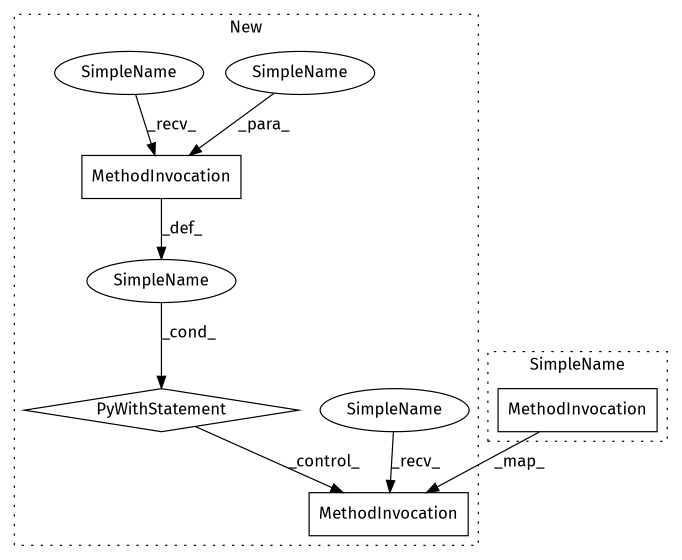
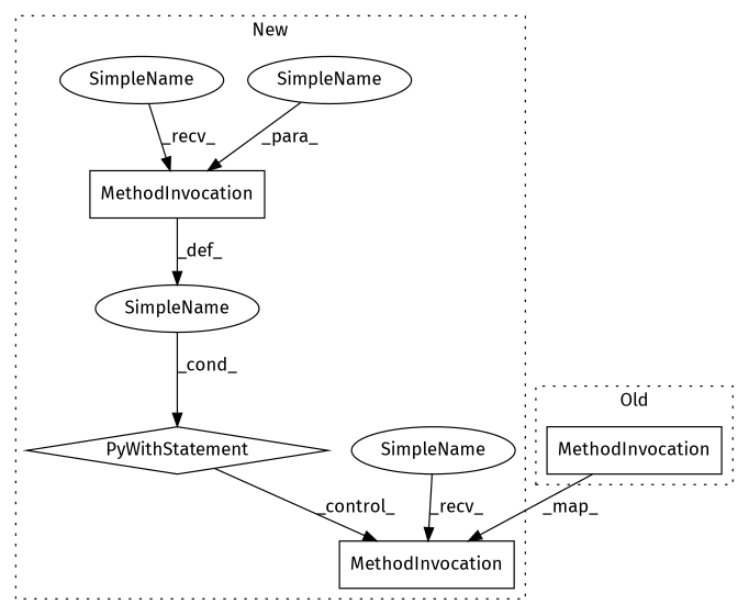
  digraph {
    fontname="Fira Sans"
    node [a=42 shape=ellipse fontname="Fira Sans"]
    edge [fontname="Fira Sans"]
    n1 [a=32 l="18,1" label=MethodInvocation s="9455,9505" shape=box]
    n2 [a=32 l="7,1" label=MethodInvocation s="9425,9442" shape=box]
    n3 [l=10 label=SimpleName s=9432]
    n4 [label=SimpleName]
    n5 [l=1 label=SimpleName s=9453]
    n6 [l=6 label=SimpleName s=9418]
    n7 [a=104 l="10,2" label=PyWithStatement s="9408,9443" shape=diamond]
    n8 [a=32 l="14,1" label=MethodInvocation s="7775,7852" shape=box]
    subgraph cluster_1 {
      label=New
      style=dotted
      n1
      n2
      n3
      n4
      n5
      n6
      n7
    }
    subgraph cluster_2 {
-     label=SimpleName
+     label=Old
      style=dotted
      n8
    }
    n2 -> n4 [label=_def_]
    n3 -> n2 [label=_para_]
    n4 -> n7 [label=_cond_]
    n5 -> n1 [label=_recv_]
    n6 -> n2 [label=_recv_]
    n7 -> n1 [label=_control_]
    n8 -> n1 [label=_map_]
  }
